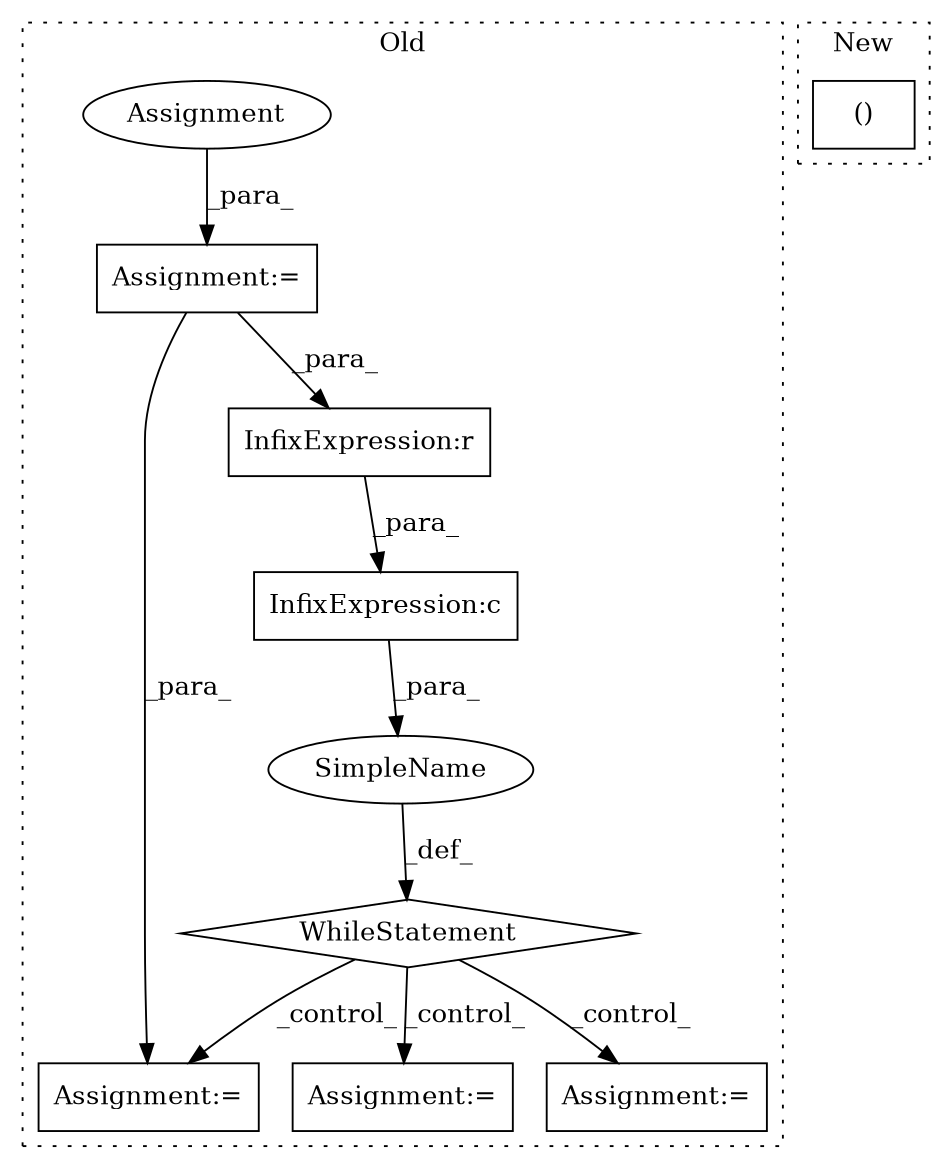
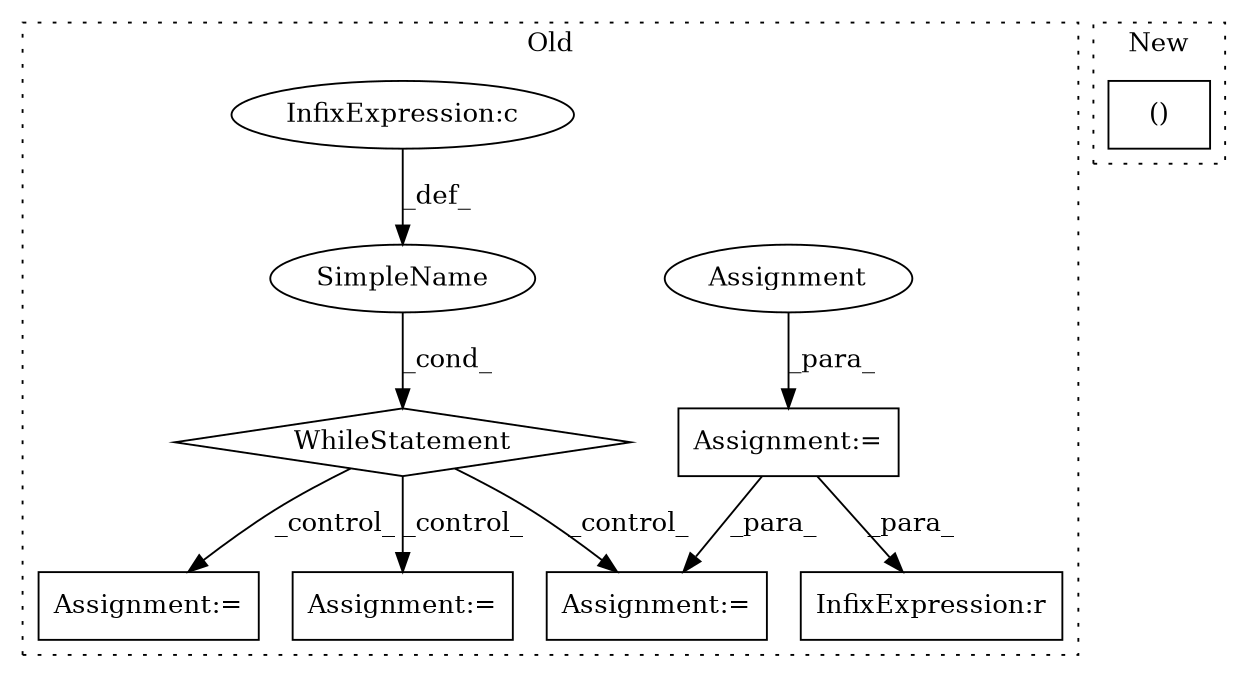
  digraph {
    node [a=7 l=1 shape=box]
    n1 [a=61 l="7,2" label=WhileStatement s="3114,3184" shape=diamond]
    n2 [l=2 label="Assignment:=" s=3468]
    n3 [a=42 label=SimpleName shape=ellipse l=""]
    n4 [a=27 l=3 label="InfixExpression:r" s=3171]
    n5 [label="Assignment:=" s=3104]
    n6 [a=34 label=Assignment s=3105 shape=ellipse]
    n7 [label="Assignment:=" s=3333]
    n8 [l=2 label="Assignment:=" s=3231]
-   n9 [a=27 l=4 label="InfixExpression:c" s=3150]
+   n9 [a=27 l=4 label="InfixExpression:c" s=3150 shape=ellipse]
    n10 [a=106 l=23 label="()" s=2771]
    subgraph cluster_1 {
      label=Old
      style=dotted
      n1
      n2
      n3
      n4
      n5
      n6
      n7
      n8
      n9
    }
    subgraph cluster_2 {
      label=New
      style=dotted
      n10
    }
    n1 -> n2 [label=_control_]
    n1 -> n7 [label=_control_]
    n1 -> n8 [label=_control_]
-   n3 -> n1 [label=_def_]
-   n4 -> n9 [label=_para_]
+   n3 -> n1 [label=_cond_]
    n5 -> n2 [label=_para_]
    n5 -> n4 [label=_para_]
    n6 -> n5 [label=_para_]
-   n9 -> n3 [label=_para_]
+   n9 -> n3 [label=_def_]
  }
